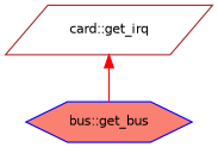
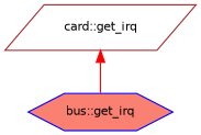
  digraph {
    rankdir=TB
    node [fontname=Helvetica fontsize=10 style=filled]
    n1 [color=brown fillcolor=white fontcolor=black height=0.2 label="card::get_irq" shape=parallelogram width=0.4]
-   n2 [color=blue fillcolor=salmon height=0.2 label="bus::get_bus" shape=hexagon width=0.4]
+   n2 [color=blue fillcolor=salmon height=0.2 label="bus::get_irq" shape=hexagon width=0.4]
    n1 -> n2 [color=red dir=back fontname=Helvetica fontsize=10 labelfontname=Helvetica labelfontsize=10 style=solid]
  }
